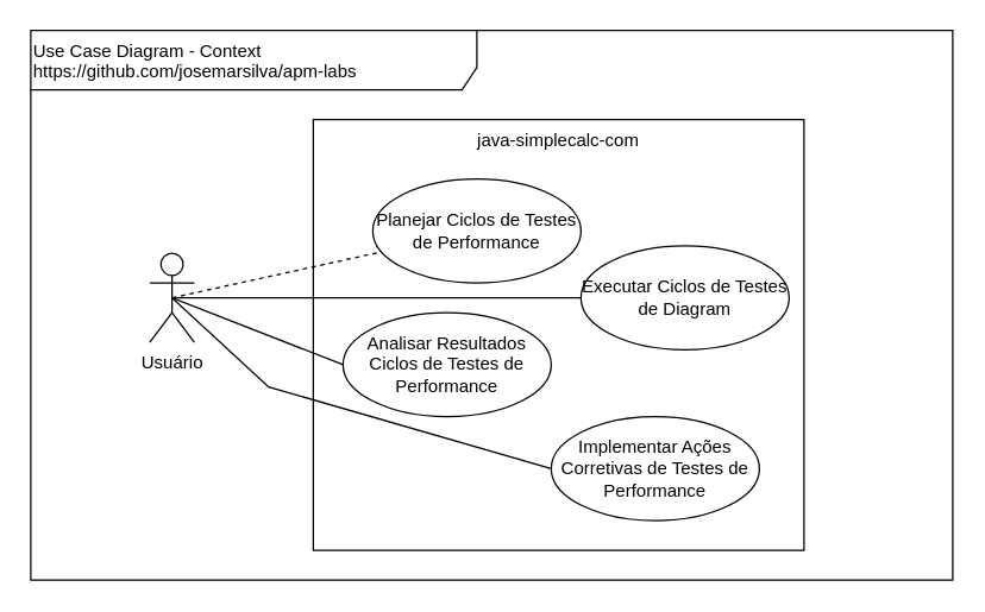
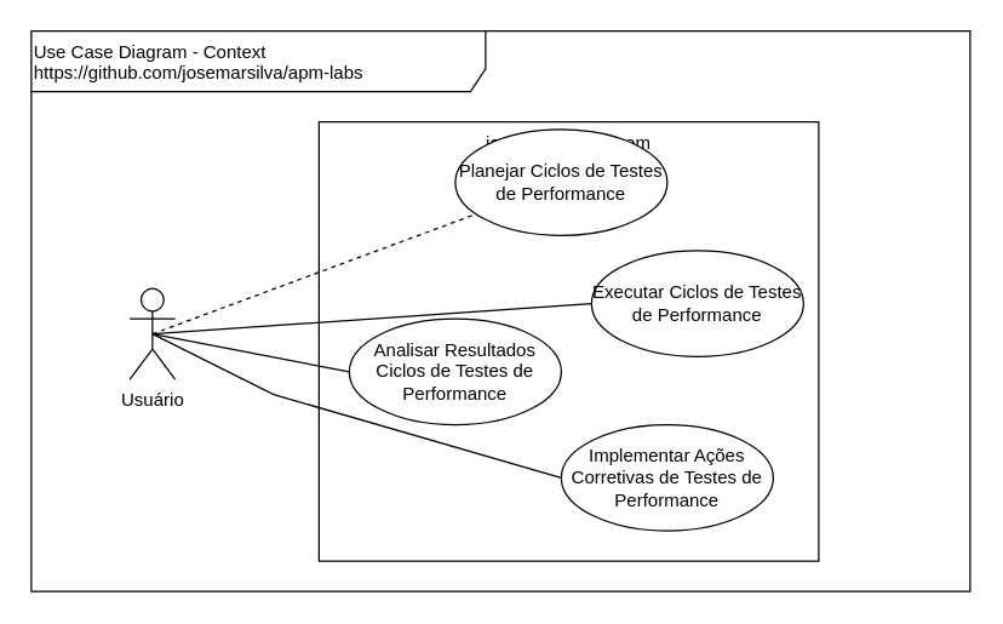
  <mxCell id="0" />
  <mxCell id="1" parent="0" />
  <mxCell id="2" value="Use Case Diagram - Context&lt;br&gt;https://github.com/josemarsilva/apm-labs" style="shape=umlFrame;whiteSpace=wrap;html=1;width=300;height=40;verticalAlign=top;align=left;" parent="1" vertex="1"><mxGeometry x="20" y="20" width="620" height="370" as="geometry" /></mxCell>
- <mxCell id="3" value="&lt;div style=&quot;text-align: center&quot;&gt;&lt;span&gt;Usuário&lt;/span&gt;&lt;/div&gt;" style="shape=umlActor;verticalLabelPosition=bottom;labelBackgroundColor=#ffffff;verticalAlign=top;html=1;align=center;" parent="1" vertex="1"><mxGeometry x="100" y="170" width="30" height="60" as="geometry" /></mxCell>
+ <mxCell id="3" value="&lt;div style=&quot;text-align: center&quot;&gt;&lt;span&gt;Usuário&lt;/span&gt;&lt;/div&gt;" style="shape=umlActor;verticalLabelPosition=bottom;labelBackgroundColor=#ffffff;verticalAlign=top;html=1;align=center;" parent="1" vertex="1"><mxGeometry x="85" y="190" width="30" height="60" as="geometry" /></mxCell>
  <mxCell id="4" value="&lt;div style=&quot;text-align: center&quot;&gt;&lt;span&gt;java-simplecalc-com&lt;/span&gt;&lt;/div&gt;" style="rounded=0;whiteSpace=wrap;html=1;align=center;verticalAlign=top;" parent="1" vertex="1"><mxGeometry x="210" y="80" width="330" height="290" as="geometry" /></mxCell>
- <mxCell id="5" value="Planejar Ciclos de Testes de Performance" style="ellipse;whiteSpace=wrap;html=1;align=center;" parent="1" vertex="1"><mxGeometry x="250" y="120" width="140" height="70" as="geometry" /></mxCell>
+ <mxCell id="5" value="Planejar Ciclos de Testes de Performance" style="ellipse;whiteSpace=wrap;html=1;align=center;" parent="1" vertex="1"><mxGeometry x="300" y="85" width="140" height="70" as="geometry" /></mxCell>
  <mxCell id="6" style="rounded=0;orthogonalLoop=1;jettySize=auto;html=1;endArrow=none;endFill=0;exitX=0.5;exitY=0.5;exitDx=0;exitDy=0;exitPerimeter=0;dashed=1;" parent="1" source="3" target="5" edge="1"><mxGeometry relative="1" as="geometry" /></mxCell>
  <mxCell id="7" value="Analisar Resultados Ciclos de Testes de Performance" style="ellipse;whiteSpace=wrap;html=1;align=center;" vertex="1" parent="1"><mxGeometry x="230" y="210" width="140" height="70" as="geometry" /></mxCell>
  <mxCell id="8" value="Implementar Ações Corretivas de Testes de Performance" style="ellipse;whiteSpace=wrap;html=1;align=center;" vertex="1" parent="1"><mxGeometry x="370" y="280" width="140" height="70" as="geometry" /></mxCell>
- <mxCell id="9" value="Executar Ciclos de Testes de Diagram" style="ellipse;whiteSpace=wrap;html=1;align=center;" vertex="1" parent="1"><mxGeometry x="390" y="165" width="140" height="70" as="geometry" /></mxCell>
+ <mxCell id="9" value="Executar Ciclos de Testes de Performance" style="ellipse;whiteSpace=wrap;html=1;align=center;" vertex="1" parent="1"><mxGeometry x="390" y="165" width="140" height="70" as="geometry" /></mxCell>
  <mxCell id="10" style="rounded=0;orthogonalLoop=1;jettySize=auto;html=1;endArrow=none;endFill=0;entryX=0;entryY=0.5;entryDx=0;entryDy=0;exitX=0.5;exitY=0.5;exitDx=0;exitDy=0;exitPerimeter=0;" edge="1" parent="1" source="3" target="7"><mxGeometry relative="1" as="geometry"><mxPoint x="140" y="177.558" as="sourcePoint" /><mxPoint x="273.439" y="155.836" as="targetPoint" /></mxGeometry></mxCell>
  <mxCell id="11" style="rounded=0;orthogonalLoop=1;jettySize=auto;html=1;endArrow=none;endFill=0;entryX=0;entryY=0.5;entryDx=0;entryDy=0;exitX=0.5;exitY=0.5;exitDx=0;exitDy=0;exitPerimeter=0;" edge="1" parent="1" source="3" target="9"><mxGeometry relative="1" as="geometry"><mxPoint x="125" y="180" as="sourcePoint" /><mxPoint x="240" y="225" as="targetPoint" /></mxGeometry></mxCell>
  <mxCell id="12" style="rounded=0;orthogonalLoop=1;jettySize=auto;html=1;endArrow=none;endFill=0;entryX=0;entryY=0.5;entryDx=0;entryDy=0;exitX=0.5;exitY=0.5;exitDx=0;exitDy=0;exitPerimeter=0;" edge="1" parent="1" source="3" target="8"><mxGeometry relative="1" as="geometry"><mxPoint x="125" y="210" as="sourcePoint" /><mxPoint x="240" y="255" as="targetPoint" /><Array as="points"><mxPoint x="180" y="260" /></Array></mxGeometry></mxCell>
